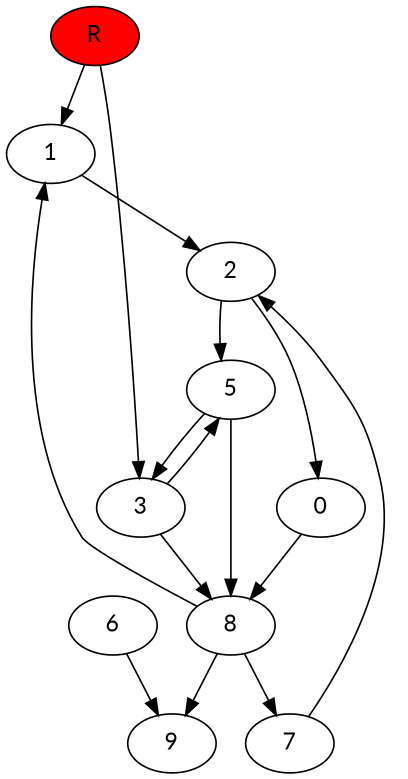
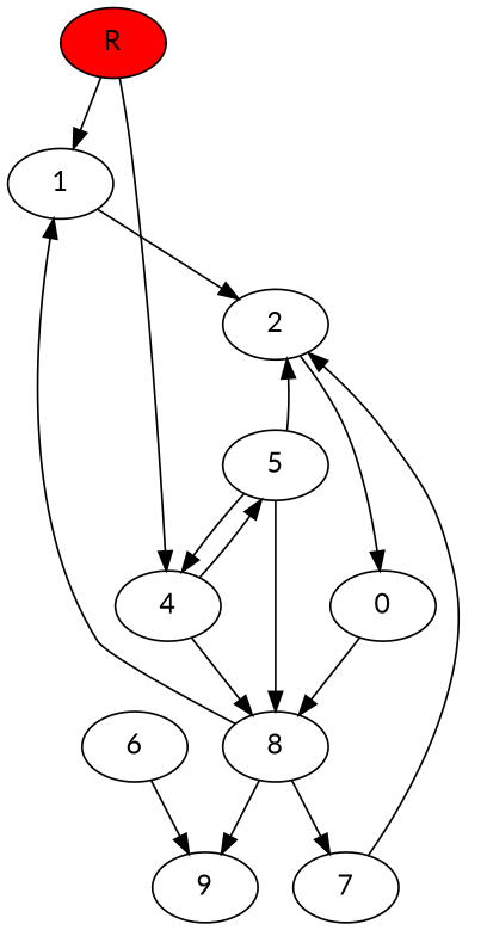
  digraph {
    fontname=Lato
    node [fontname=Lato]
    edge [fontname=Lato]
    1
    2
    n3 [label=0]
    5
    8
-   3
+   3 [label=4]
    9
    7
    6
    R [fillcolor="#ff0000" style=filled]
    1 -> 2
    2 -> n3
-   2 -> 5
+   5 -> 2
    n3 -> 8
    5 -> 8
    5 -> 3
    8 -> 1
    8 -> 9
    8 -> 7
    3 -> 5
    3 -> 8
    7 -> 2
    6 -> 9
    R -> 1
    R -> 3
  }
